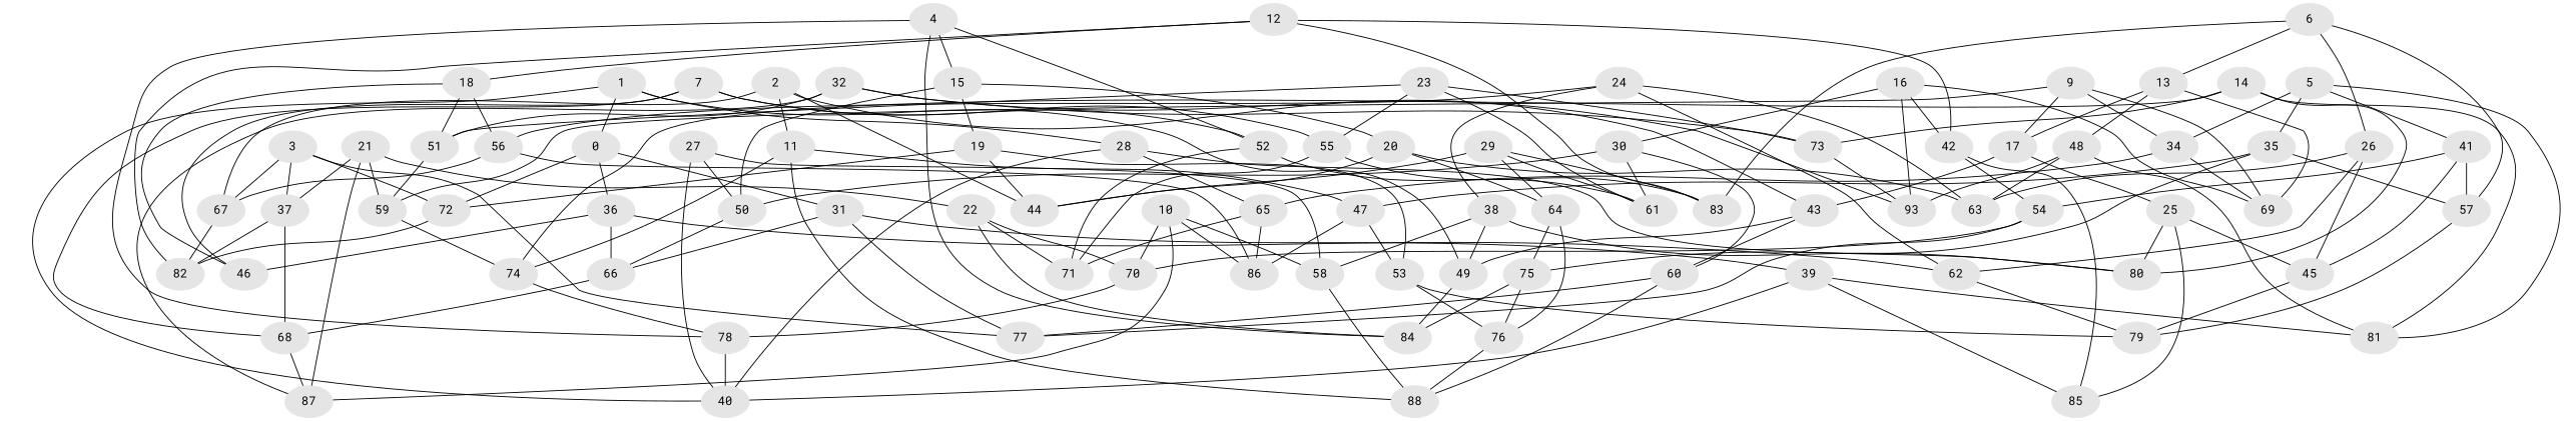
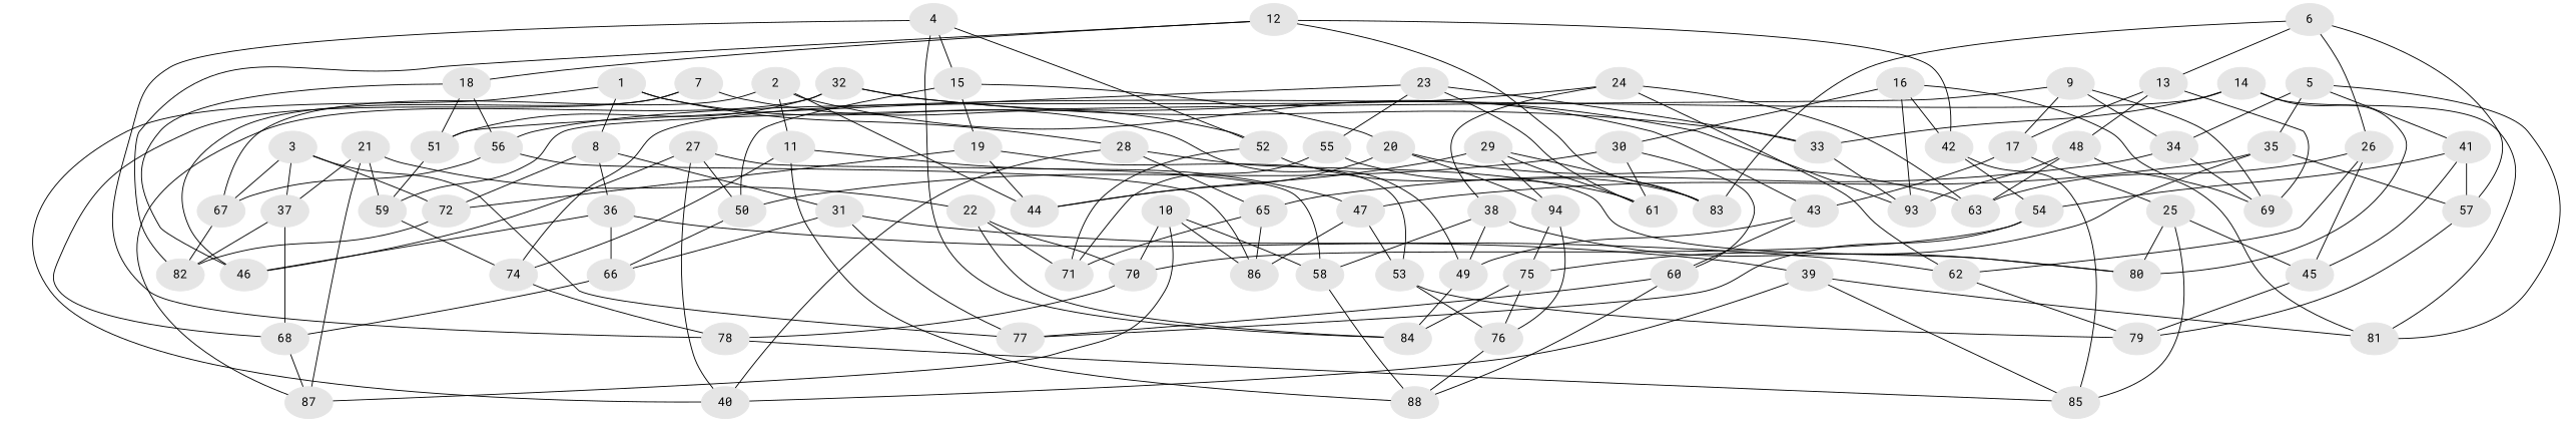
  graph {
    fontname="Roboto Mono"
    node [color=gray90 fontname="Roboto Mono" style=filled]
    edge [fontname="Roboto Mono"]
    1
-   8 [label=0]
+   8
    28
    40
    49
    72
    31
    36
    80
    65
    84
    2
    11
    43
    44
    67
    47
    74
    88
    60
    82
    3
    37
    77
    68
    4
    15
    52
    78
    19
    20
    50
    71
    61
    85
    5
    34
    35
    41
    81
    69
    57
    75
    45
    54
    6
    13
    26
    83
    17
    48
    63
    62
    79
    7
    46
    55
    87
    39
    66
    9
    59
    25
    10
    58
    70
    86
    53
    12
    18
    42
    51
    56
    n74 [label=93]
    14
-   33 [label=73]
-   64
+   33
+   64 [label=94]
    16
    30
    76
    21
    22
    23
    24
    38
    27
    29
    32
    1 -- 8
    1 -- 28
    1 -- 40
    1 -- 49
    8 -- 72
    8 -- 31
    8 -- 36
    28 -- 40
    28 -- 80
    28 -- 65
    49 -- 84
    72 -- 82
    31 -- 77
    31 -- 39
    31 -- 66
    36 -- 62
    36 -- 46
    36 -- 66
    65 -- 71
    65 -- 86
    2 -- 11
    2 -- 43
    2 -- 44
    2 -- 67
    11 -- 47
    11 -- 74
    11 -- 88
    43 -- 49
    43 -- 60
    67 -- 82
    47 -- 86
    47 -- 53
    74 -- 78
    60 -- 88
    60 -- 77
    3 -- 72
    3 -- 67
    3 -- 37
    3 -- 77
    37 -- 82
    37 -- 68
    68 -- 87
    4 -- 84
    4 -- 15
    4 -- 52
    4 -- 78
    15 -- 19
    15 -- 20
    15 -- 50
    52 -- 71
    52 -- 61
-   78 -- 40
+   78 -- 85
    19 -- 72
    19 -- 44
    19 -- 53
    20 -- 44
    20 -- 63
    20 -- 64
    50 -- 66
    5 -- 34
    5 -- 35
    5 -- 41
    5 -- 81
    34 -- 65
    34 -- 69
    35 -- 47
    35 -- 57
    35 -- 75
    41 -- 57
    41 -- 45
    41 -- 54
    57 -- 79
    75 -- 84
    75 -- 76
    45 -- 79
    54 -- 77
    54 -- 70
    6 -- 57
    6 -- 13
    6 -- 26
    6 -- 83
    13 -- 69
    13 -- 17
    13 -- 48
    26 -- 45
    26 -- 63
    26 -- 62
    17 -- 43
    17 -- 25
    48 -- 81
    48 -- 63
    48 -- n74
    62 -- 79
    7 -- 68
    7 -- 52
    7 -- 46
-   7 -- 55
    55 -- 71
    55 -- 83
    39 -- 40
    39 -- 85
    39 -- 81
    66 -- 68
    9 -- 34
    9 -- 69
    9 -- 17
    9 -- 59
    59 -- 74
    25 -- 80
    25 -- 85
    25 -- 45
    10 -- 87
    10 -- 58
    10 -- 70
    10 -- 86
    58 -- 88
    70 -- 78
    53 -- 79
    53 -- 76
    12 -- 82
    12 -- 83
    12 -- 18
    12 -- 42
    18 -- 46
    18 -- 51
    18 -- 56
    42 -- 85
    42 -- 54
    51 -- 59
    56 -- 67
    56 -- 86
    14 -- 80
    14 -- 74
    14 -- 81
    14 -- 33
    33 -- n74
    64 -- 75
    64 -- 76
    16 -- 69
    16 -- 42
    16 -- n74
    16 -- 30
    30 -- 60
    30 -- 50
    30 -- 61
    76 -- 88
    21 -- 37
    21 -- 87
    21 -- 59
    21 -- 22
    22 -- 84
    22 -- 71
    22 -- 70
    23 -- 61
    23 -- 55
    23 -- 51
    23 -- 33
    24 -- 63
    24 -- 62
    24 -- 56
    24 -- 38
    38 -- 49
    38 -- 80
    38 -- 58
    27 -- 40
    27 -- 50
+   27 -- 46
    27 -- 58
    29 -- 44
    29 -- 61
    29 -- 83
    29 -- 64
    32 -- 87
    32 -- 51
    32 -- n74
    32 -- 33
  }
